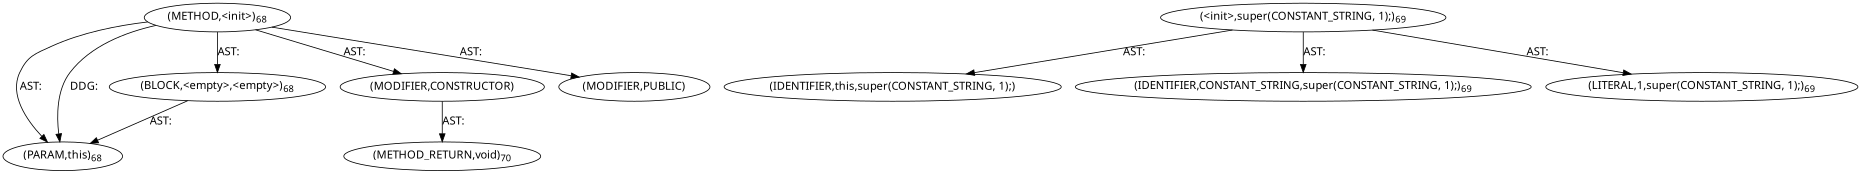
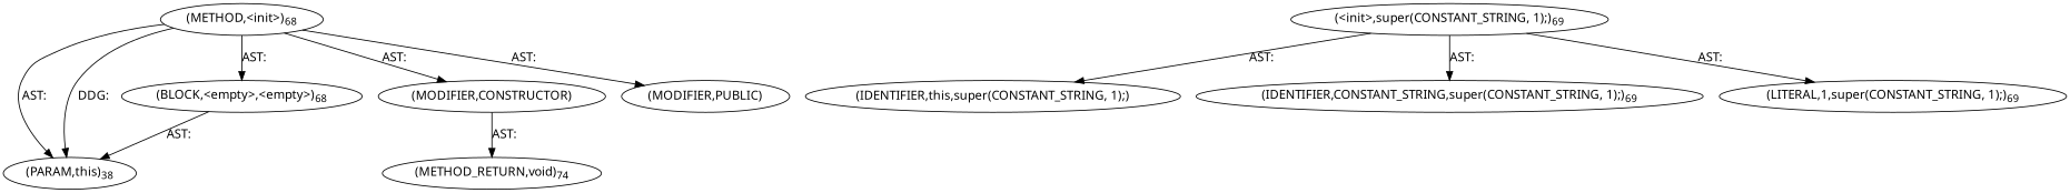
  digraph {
    fontname="Noto Sans"
    node [fontname="Noto Sans"]
    edge [fontname="Noto Sans"]
    n1 [label=<(METHOD,&lt;init&gt;)<SUB>68</SUB>>]
-   n2 [label=<(PARAM,this)<SUB>68</SUB>>]
+   n2 [label=<(PARAM,this)<SUB>38</SUB>>]
    n3 [label=<(BLOCK,&lt;empty&gt;,&lt;empty&gt;)<SUB>68</SUB>>]
    n4 [label=<(MODIFIER,CONSTRUCTOR)>]
    n5 [label=<(MODIFIER,PUBLIC)>]
-   n6 [label=<(METHOD_RETURN,void)<SUB>70</SUB>>]
+   n6 [label=<(METHOD_RETURN,void)<SUB>74</SUB>>]
    n7 [label=<(&lt;init&gt;,super(CONSTANT_STRING, 1);)<SUB>69</SUB>>]
    n8 [label=<(IDENTIFIER,this,super(CONSTANT_STRING, 1);)>]
    n9 [label=<(IDENTIFIER,CONSTANT_STRING,super(CONSTANT_STRING, 1);)<SUB>69</SUB>>]
    n10 [label=<(LITERAL,1,super(CONSTANT_STRING, 1);)<SUB>69</SUB>>]
    n1 -> n2 [label="AST: "]
    n1 -> n2 [label="DDG: "]
    n1 -> n3 [label="AST: "]
    n1 -> n4 [label="AST: "]
    n1 -> n5 [label="AST: "]
    n3 -> n2 [label="AST: "]
    n4 -> n6 [label="AST: "]
    n7 -> n8 [label="AST: "]
    n7 -> n9 [label="AST: "]
    n7 -> n10 [label="AST: "]
  }
